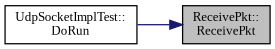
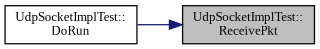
  digraph {
    rankdir=RL
    fontname="Liberation Serif"
    node [color=black fontname="Liberation Serif" fontsize=10 shape=record style=filled]
-   n1 [fillcolor=grey75 fontcolor=black height=0.2 label="ReceivePkt::\lReceivePkt" width=0.4]
+   n1 [fillcolor=grey75 fontcolor=black height=0.2 label="UdpSocketImplTest::\lReceivePkt" width=0.4]
    n2 [fillcolor=white height=0.2 label="UdpSocketImplTest::\lDoRun" width=0.4]
    n1 -> n2 [color=midnightblue dir=back fontname="Liberation Serif" fontsize=10 labelfontname=Helvetica labelfontsize=10 style=solid]
  }
